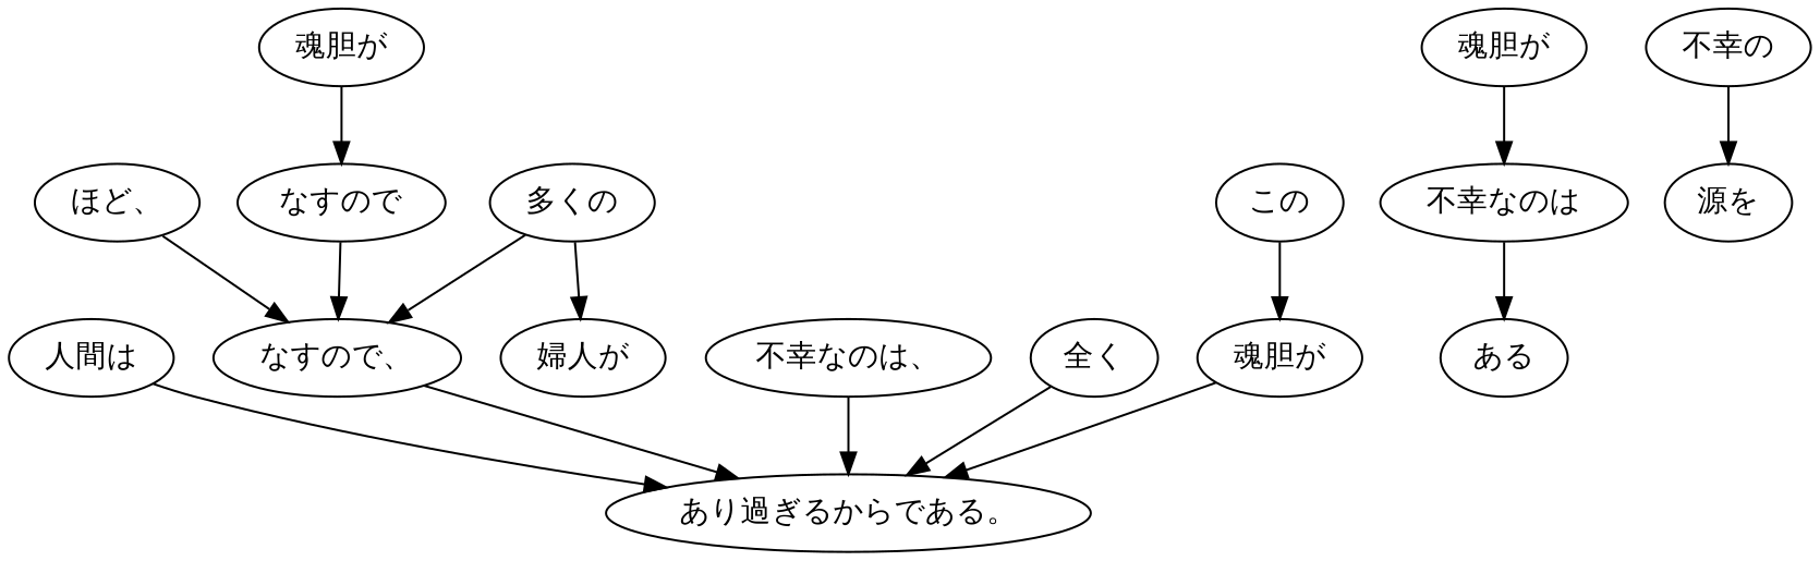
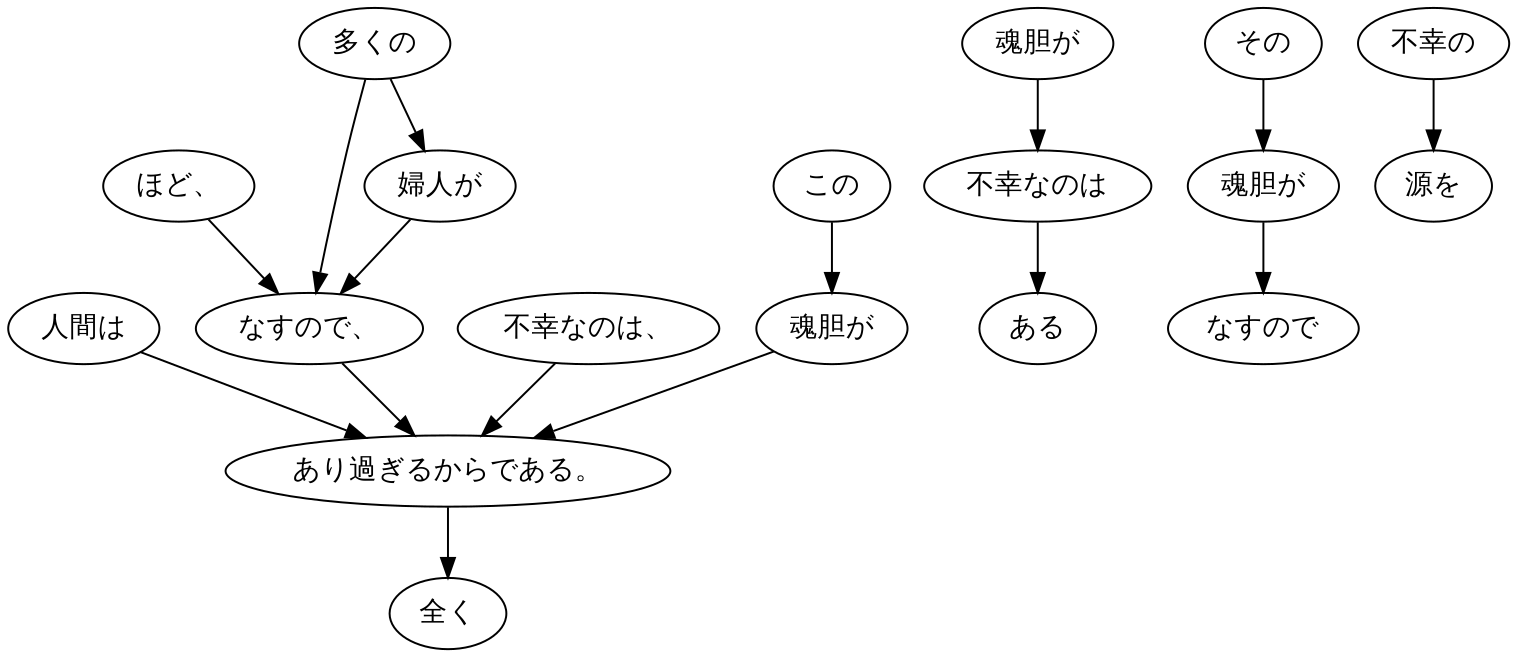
  digraph {
    n1 [label="人間は"]
    n2 [label="あり過ぎるからである。"]
    n3 [label="魂胆が"]
    n4 [label="不幸なのは"]
    n5 [label="ある"]
    n6 [label="ほど、"]
    n7 [label="なすので、"]
+   n8 [label="その"]
    n9 [label="魂胆が"]
    n10 [label="なすので"]
    n11 [label="不幸の"]
    n12 [label="源を"]
    n13 [label="多くの"]
    n14 [label="婦人が"]
    n15 [label="不幸なのは、"]
    n16 [label="全く"]
    n17 [label="この"]
    n18 [label="魂胆が"]
    n1 -> n2
    n3 -> n4
    n4 -> n5
    n6 -> n7
    n7 -> n2
+   n8 -> n9
    n9 -> n10
-   n10 -> n7
+   n14 -> n7
    n11 -> n12
    n13 -> n7
    n13 -> n14
    n15 -> n2
-   n16 -> n2
+   n2 -> n16
    n17 -> n18
    n18 -> n2
  }
